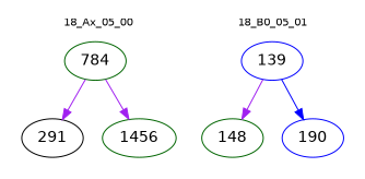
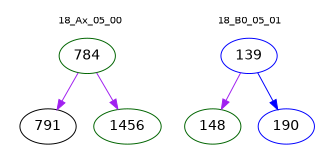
  digraph {
    fontname="DejaVu Sans"
    node [color=darkgreen fontname="DejaVu Sans"]
    edge [color=purple fontname="DejaVu Sans"]
    n1 [label=784]
-   n2 [color=black label=291]
+   n2 [color=black label=791]
    n3 [label=1456]
    n4 [color=blue label=139]
    n5 [label=148]
    n6 [color=blue label=190]
    subgraph cluster_1 {
      color=white
      fontsize=10
      label="18_Ax_05_00"
      n1
      n2
      n3
    }
    subgraph cluster_2 {
      color=white
      fontsize=10
      label="18_B0_05_01"
      n4
      n5
      n6
    }
    n1 -> n2
    n1 -> n3
    n4 -> n5
    n4 -> n6 [color=blue]
  }
